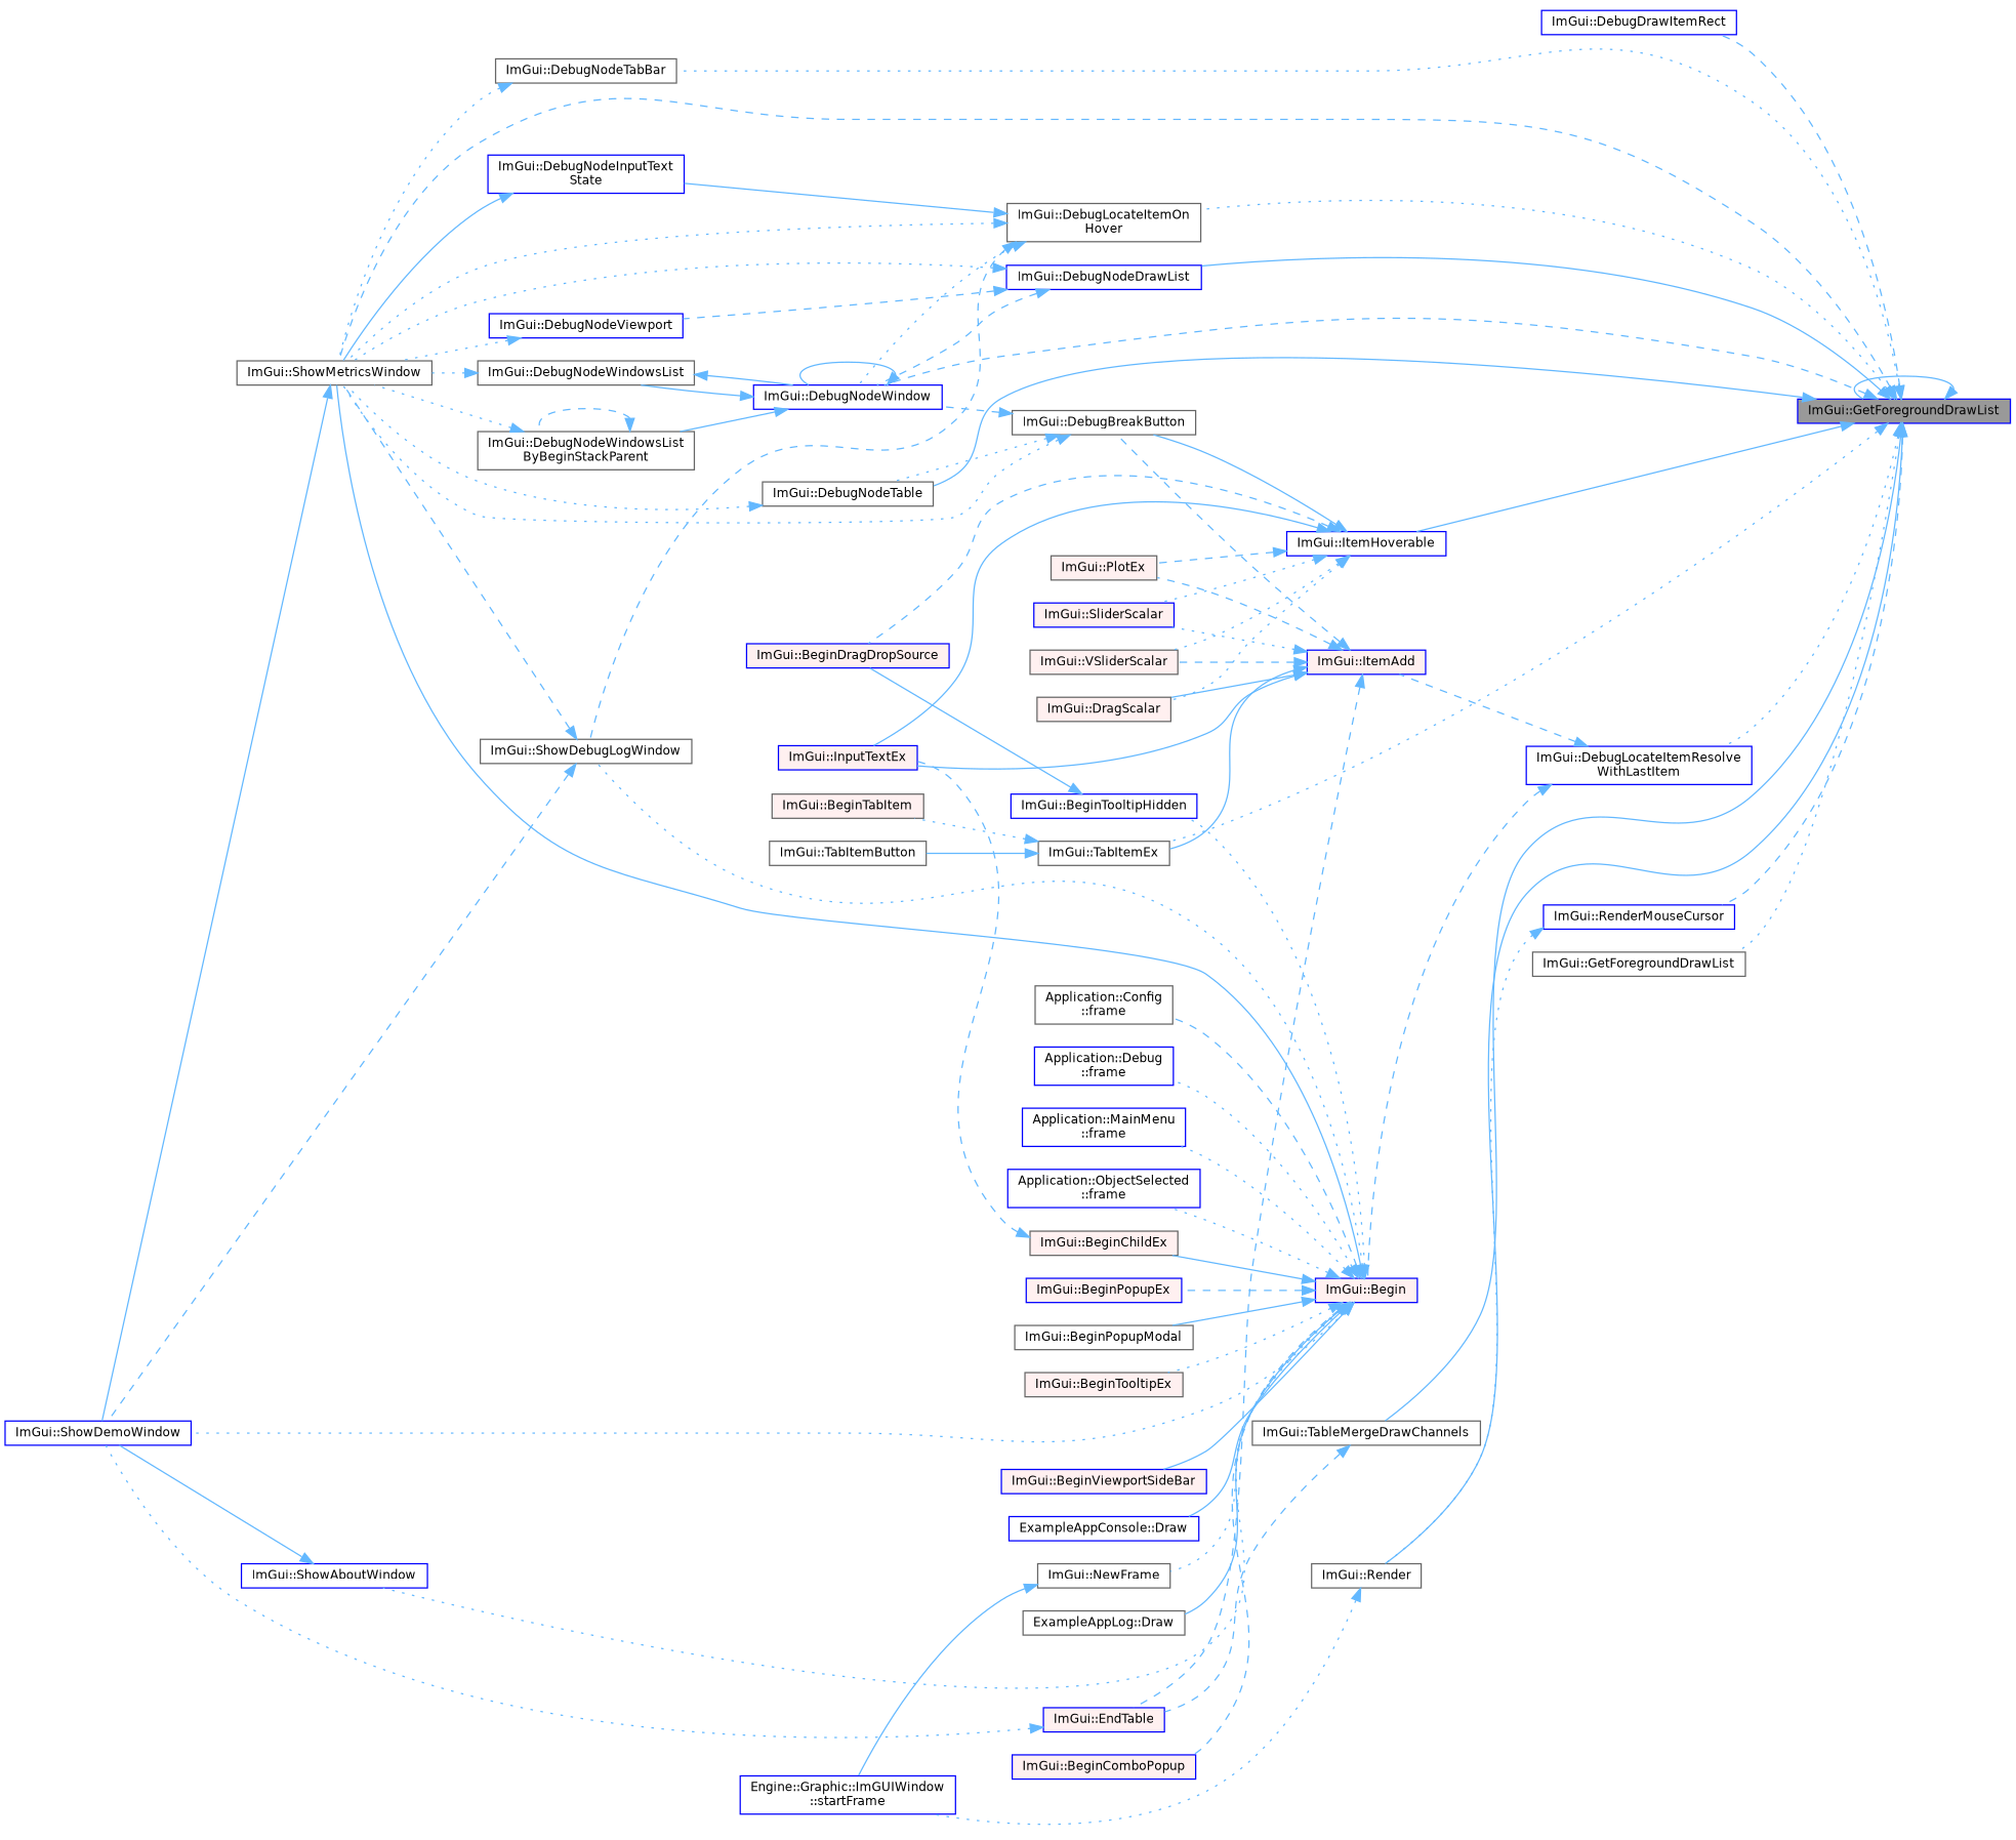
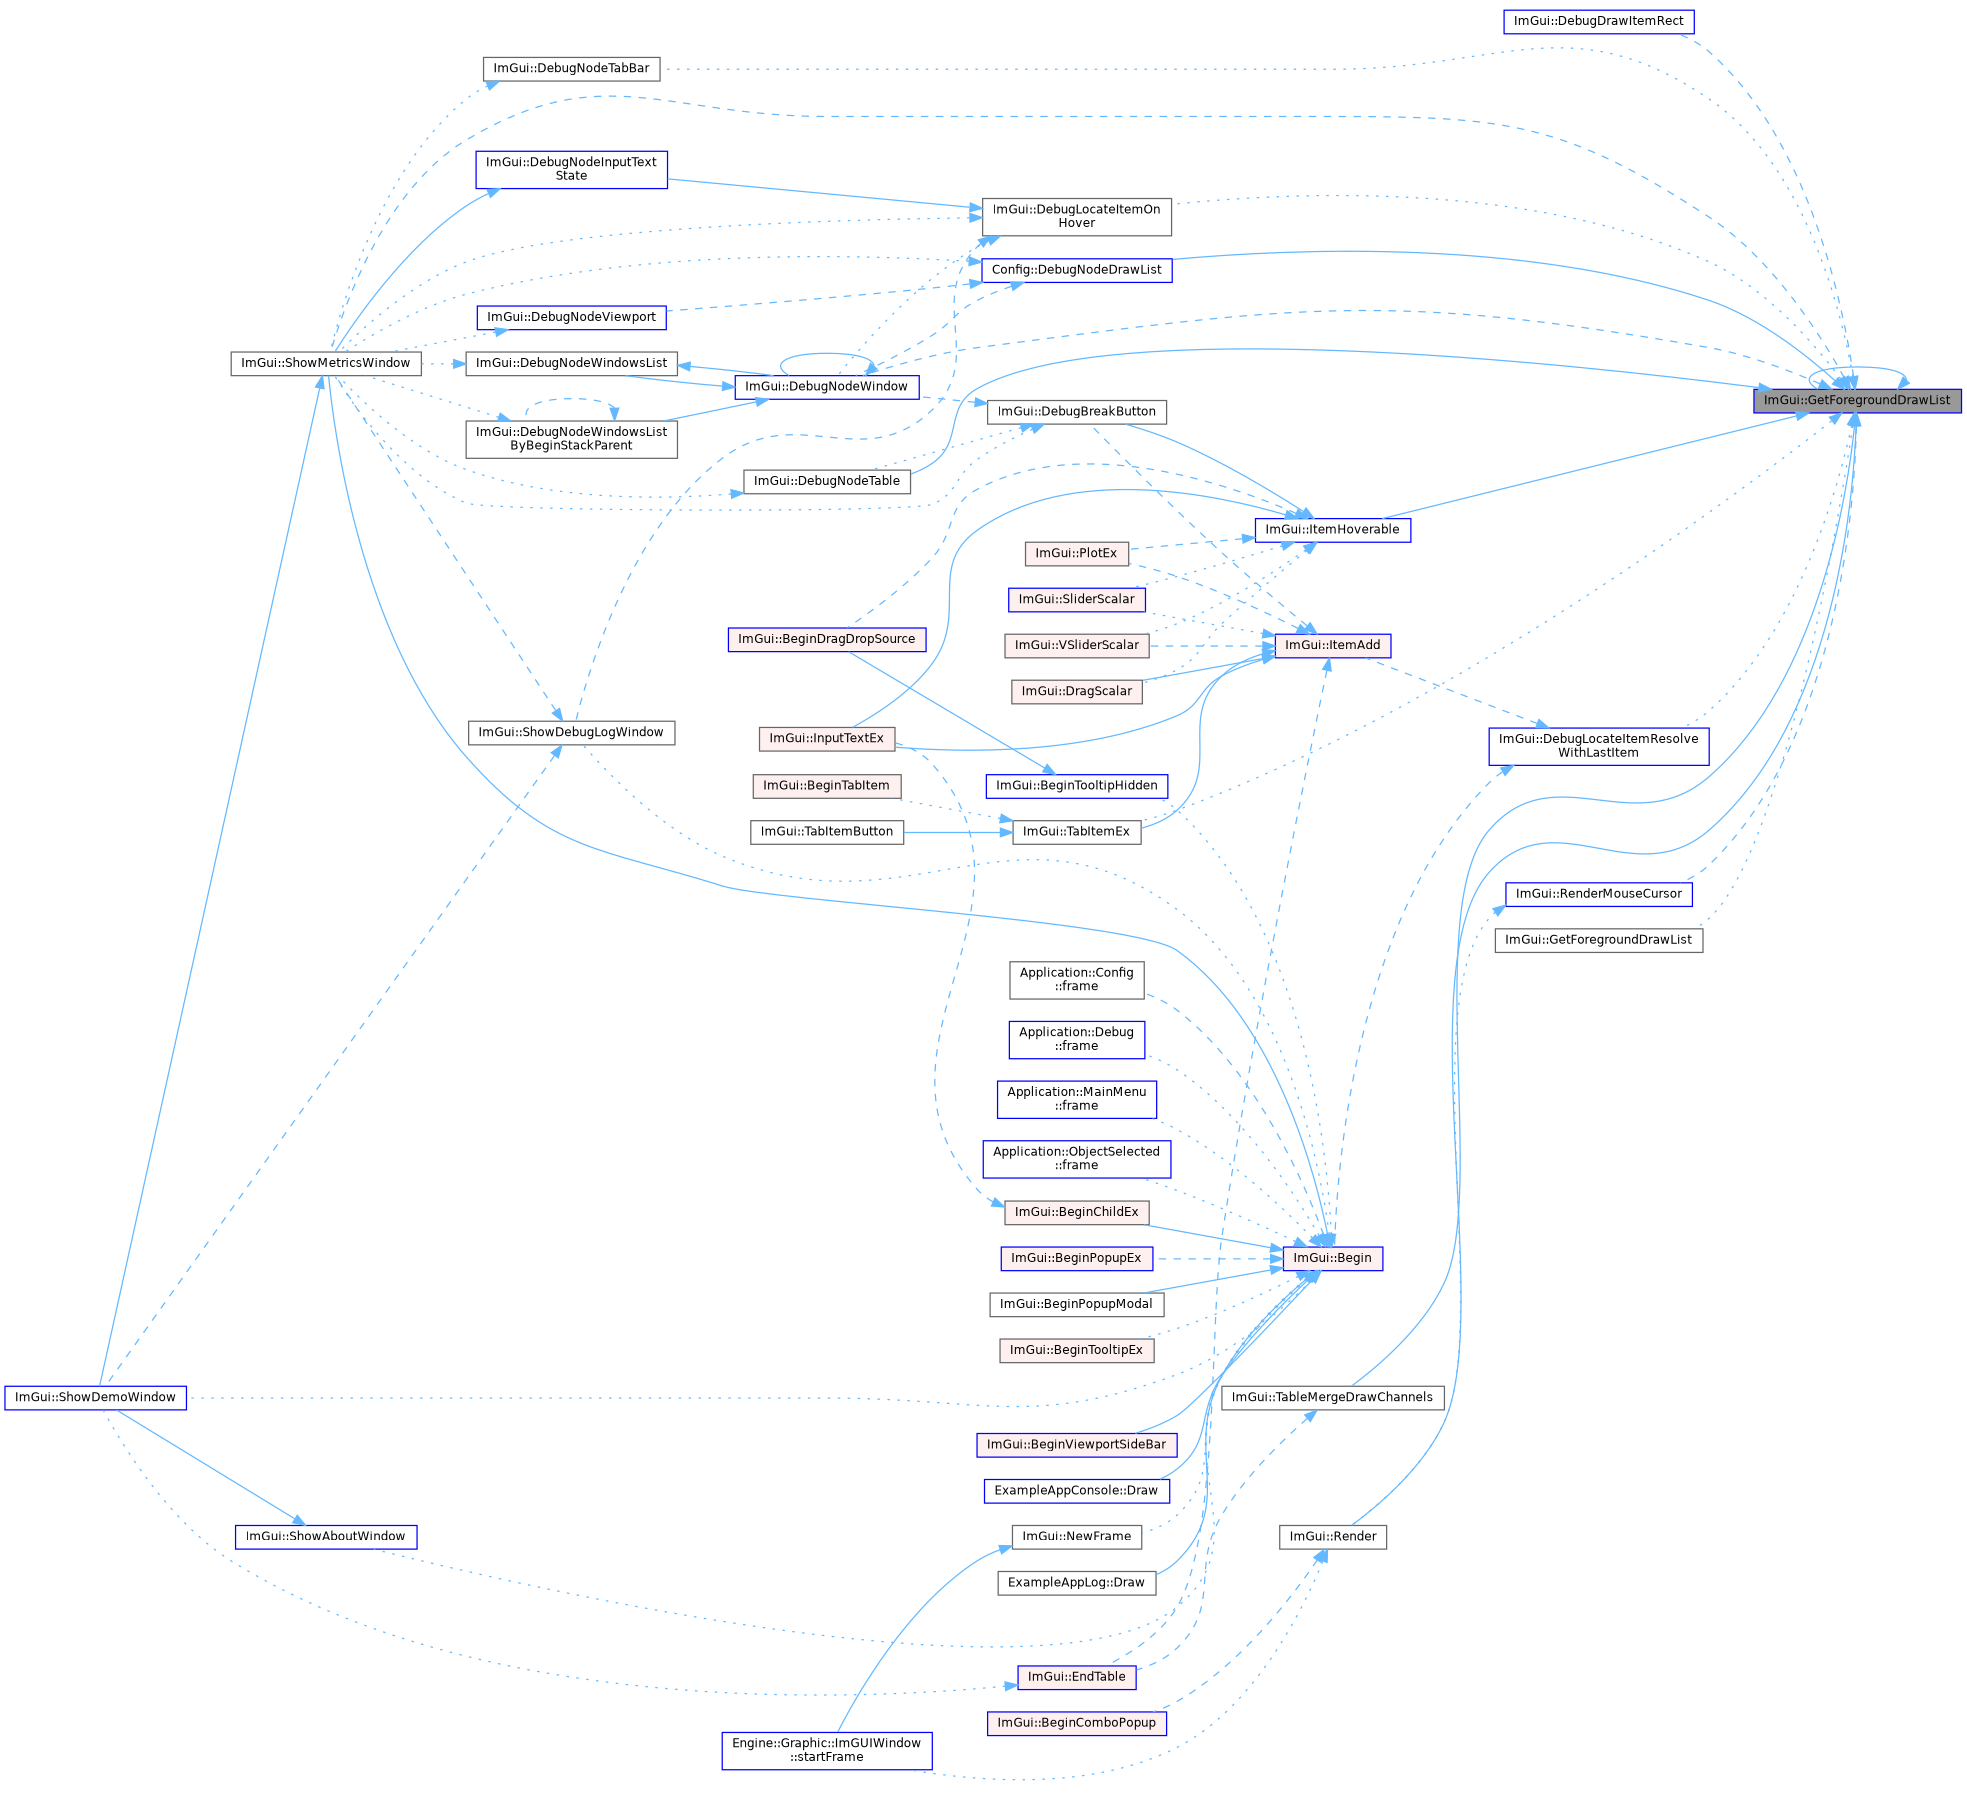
  digraph {
    rankdir=RL
    node [color=blue fillcolor=white fontname=Helvetica fontsize=10 shape=box style=filled]
    edge [color=steelblue1 dir=back fontname=Helvetica fontsize=10 labelfontname=Helvetica labelfontsize=10 style=dotted]
    n1 [fillcolor=grey60 fontcolor=black height=0.2 label="ImGui::GetForegroundDrawList" width=0.4]
    n2 [height=0.2 label="ImGui::DebugDrawItemRect" width=0.4]
    n3 [color=gray40 height=0.2 label="ImGui::DebugLocateItemOn\lHover" width=0.4]
    n4 [color=gray40 height=0.2 label="ImGui::ShowMetricsWindow" width=0.4]
    n5 [height=0.2 label="ImGui::DebugNodeWindow" width=0.4]
    n6 [height=0.2 label="ImGui::DebugLocateItemResolve\lWithLastItem" width=0.4]
    n7 [color=gray40 height=0.2 label="ImGui::DebugNodeTable" width=0.4]
    n8 [color=gray40 height=0.2 label="ImGui::TabItemEx" width=0.4]
-   n9 [height=0.2 label="ImGui::DebugNodeDrawList" width=0.4]
+   n9 [height=0.2 label="Config::DebugNodeDrawList" width=0.4]
    n10 [color=gray40 height=0.2 label="ImGui::DebugNodeTabBar" width=0.4]
    n11 [color=gray40 height=0.2 label="ImGui::GetForegroundDrawList" width=0.4]
    n12 [height=0.2 label="ImGui::ItemHoverable" width=0.4]
    n13 [color=gray40 height=0.2 label="ImGui::Render" width=0.4]
    n14 [height=0.2 label="ImGui::RenderMouseCursor" width=0.4]
    n15 [color=gray40 height=0.2 label="ImGui::TableMergeDrawChannels" width=0.4]
    n16 [height=0.2 label="ImGui::DebugNodeInputText\lState" width=0.4]
    n17 [color=gray40 height=0.2 label="ImGui::ShowDebugLogWindow" width=0.4]
    n18 [height=0.2 label="ImGui::ShowDemoWindow" width=0.4]
    n19 [color=gray40 height=0.2 label="ImGui::DebugNodeWindowsList" width=0.4]
    n20 [color=gray40 height=0.2 label="ImGui::DebugNodeWindowsList\lByBeginStackParent" width=0.4]
    n21 [fillcolor="#FFF0F0" height=0.2 label="ImGui::Begin" width=0.4]
    n22 [fillcolor="#FFF0F0" height=0.2 label="ImGui::ItemAdd" width=0.4]
    n23 [color=gray40 fillcolor="#FFF0F0" height=0.2 label="ImGui::BeginTabItem" width=0.4]
    n24 [color=gray40 height=0.2 label="ImGui::TabItemButton" width=0.4]
    n25 [height=0.2 label="ImGui::DebugNodeViewport" width=0.4]
-   n26 [fillcolor="#FFF0F0" height=0.2 label="ImGui::InputTextEx" width=0.4]
+   n26 [color=gray40 fillcolor="#FFF0F0" height=0.2 label="ImGui::InputTextEx" width=0.4]
    n27 [fillcolor="#FFF0F0" height=0.2 label="ImGui::BeginDragDropSource" width=0.4]
    n28 [color=gray40 height=0.2 label="ImGui::DebugBreakButton" width=0.4]
    n29 [color=gray40 fillcolor="#FFF0F0" height=0.2 label="ImGui::DragScalar" width=0.4]
    n30 [color=gray40 fillcolor="#FFF0F0" height=0.2 label="ImGui::PlotEx" width=0.4]
    n31 [fillcolor="#FFF0F0" height=0.2 label="ImGui::SliderScalar" width=0.4]
    n32 [color=gray40 fillcolor="#FFF0F0" height=0.2 label="ImGui::VSliderScalar" width=0.4]
    n33 [height=0.2 label="Engine::Graphic::ImGUIWindow\l::startFrame" width=0.4]
    n34 [fillcolor="#FFF0F0" height=0.2 label="ImGui::EndTable" width=0.4]
    n35 [color=gray40 fillcolor="#FFF0F0" height=0.2 label="ImGui::BeginChildEx" width=0.4]
    n36 [fillcolor="#FFF0F0" height=0.2 label="ImGui::BeginComboPopup" width=0.4]
    n37 [fillcolor="#FFF0F0" height=0.2 label="ImGui::BeginPopupEx" width=0.4]
    n38 [color=gray40 height=0.2 label="ImGui::BeginPopupModal" width=0.4]
    n39 [color=gray40 fillcolor="#FFF0F0" height=0.2 label="ImGui::BeginTooltipEx" width=0.4]
    n40 [height=0.2 label="ImGui::BeginTooltipHidden" width=0.4]
    n41 [fillcolor="#FFF0F0" height=0.2 label="ImGui::BeginViewportSideBar" width=0.4]
    n42 [height=0.2 label="ExampleAppConsole::Draw" width=0.4]
    n43 [color=gray40 height=0.2 label="ExampleAppLog::Draw" width=0.4]
    n44 [color=gray40 height=0.2 label="Application::Config\l::frame" width=0.4]
    n45 [height=0.2 label="Application::Debug\l::frame" width=0.4]
    n46 [height=0.2 label="Application::MainMenu\l::frame" width=0.4]
    n47 [height=0.2 label="Application::ObjectSelected\l::frame" width=0.4]
    n48 [color=gray40 height=0.2 label="ImGui::NewFrame" width=0.4]
    n49 [height=0.2 label="ImGui::ShowAboutWindow" width=0.4]
    n1 -> n1 [style=solid]
    n1 -> n2 [style=dashed]
    n1 -> n3
    n1 -> n4 [style=dashed]
    n1 -> n5 [style=dashed]
    n1 -> n6
    n1 -> n7 [style=solid]
    n1 -> n8
    n1 -> n9 [style=solid]
    n1 -> n10
    n1 -> n11
    n1 -> n12 [style=solid]
    n1 -> n13 [style=solid]
    n1 -> n14 [style=dashed]
    n1 -> n15 [style=solid]
    n3 -> n4
    n3 -> n5
    n3 -> n16 [style=solid]
    n3 -> n17 [style=dashed]
    n4 -> n18 [style=solid]
    n5 -> n5 [style=solid]
    n5 -> n19 [style=solid]
    n5 -> n20 [style=solid]
    n6 -> n21 [style=dashed]
    n6 -> n22 [style=dashed]
    n7 -> n4
    n8 -> n23
    n8 -> n24 [style=solid]
    n9 -> n4
    n9 -> n5 [style=dashed]
    n9 -> n25 [style=dashed]
    n10 -> n4
    n12 -> n26 [style=solid]
    n12 -> n27 [style=dashed]
    n12 -> n28 [style=solid]
    n12 -> n29
    n12 -> n30 [style=dashed]
    n12 -> n31
    n12 -> n32
    n13 -> n33
    n14 -> n13
    n15 -> n34 [style=dashed]
    n16 -> n4 [style=solid]
    n17 -> n4 [style=dashed]
    n17 -> n18 [style=dashed]
    n19 -> n4
    n19 -> n5 [style=solid]
    n20 -> n4
    n20 -> n20 [style=dashed]
    n21 -> n4 [style=solid]
    n21 -> n17
    n21 -> n18
    n21 -> n35 [style=solid]
-   n21 -> n36 [style=dashed]
+   n13 -> n36 [style=dashed]
    n21 -> n37 [style=dashed]
    n21 -> n38 [style=solid]
    n21 -> n39
    n21 -> n40
    n21 -> n41 [style=solid]
    n21 -> n42 [style=solid]
    n21 -> n43 [style=solid]
    n21 -> n44 [style=dashed]
    n21 -> n45
    n21 -> n46
    n21 -> n47
    n21 -> n48
    n21 -> n49
    n22 -> n8 [style=solid]
    n22 -> n26 [style=solid]
    n22 -> n28 [style=dashed]
    n22 -> n29 [style=solid]
    n22 -> n30 [style=dashed]
    n22 -> n31
    n22 -> n32 [style=dashed]
    n22 -> n34 [style=dashed]
    n25 -> n4
    n28 -> n4
    n28 -> n5 [style=dashed]
    n28 -> n7
    n34 -> n18
    n35 -> n26 [style=dashed]
    n40 -> n27 [style=solid]
    n48 -> n33 [style=solid]
    n49 -> n18 [style=solid]
  }
